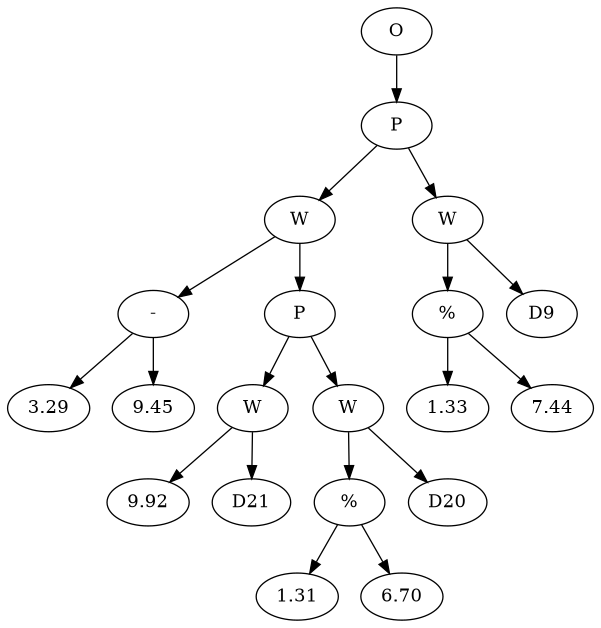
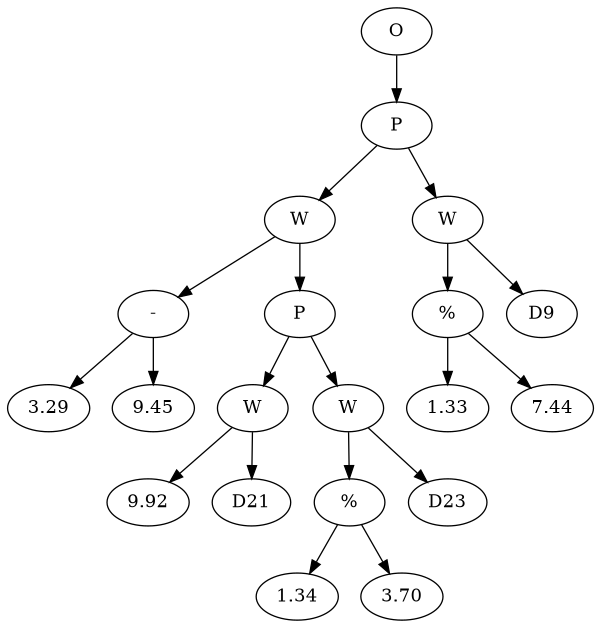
  digraph {
    n1 [label=O]
    n2 [label=P]
    n3 [label=W]
    n4 [label=W]
    n5 [label="-"]
    n6 [label=P]
    n7 [label="%"]
    n8 [label=D9]
    n9 [label=3.29]
    n10 [label=9.45]
    n11 [label=W]
    n12 [label=W]
    n13 [label=9.92]
    n14 [label=D21]
    n15 [label="%"]
-   n16 [label=D20]
-   n17 [label=1.31]
-   n18 [label=6.70]
+   n16 [label=D23]
+   n17 [label=1.34]
+   n18 [label=3.70]
    n19 [label=1.33]
    n20 [label=7.44]
    n1 -> n2
    n2 -> n3
    n2 -> n4
    n3 -> n5
    n3 -> n6
    n4 -> n7
    n4 -> n8
    n5 -> n9
    n5 -> n10
    n6 -> n11
    n6 -> n12
    n7 -> n19
    n7 -> n20
    n11 -> n13
    n11 -> n14
    n12 -> n15
    n12 -> n16
    n15 -> n17
    n15 -> n18
  }
